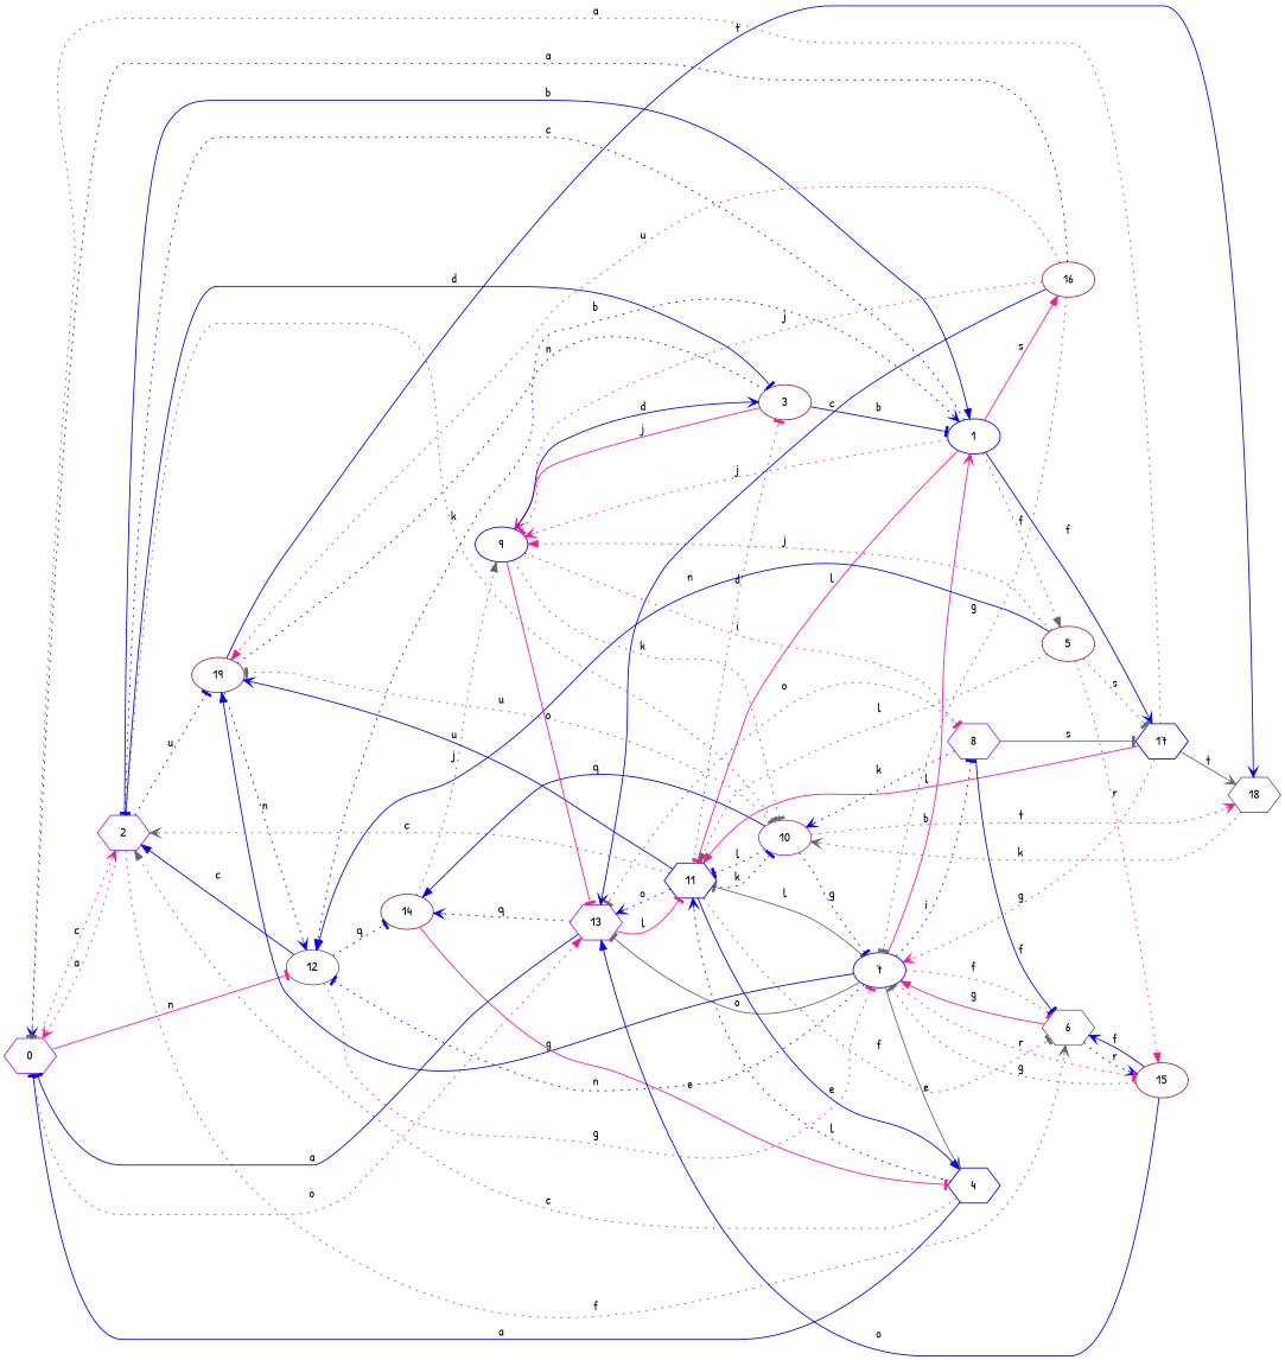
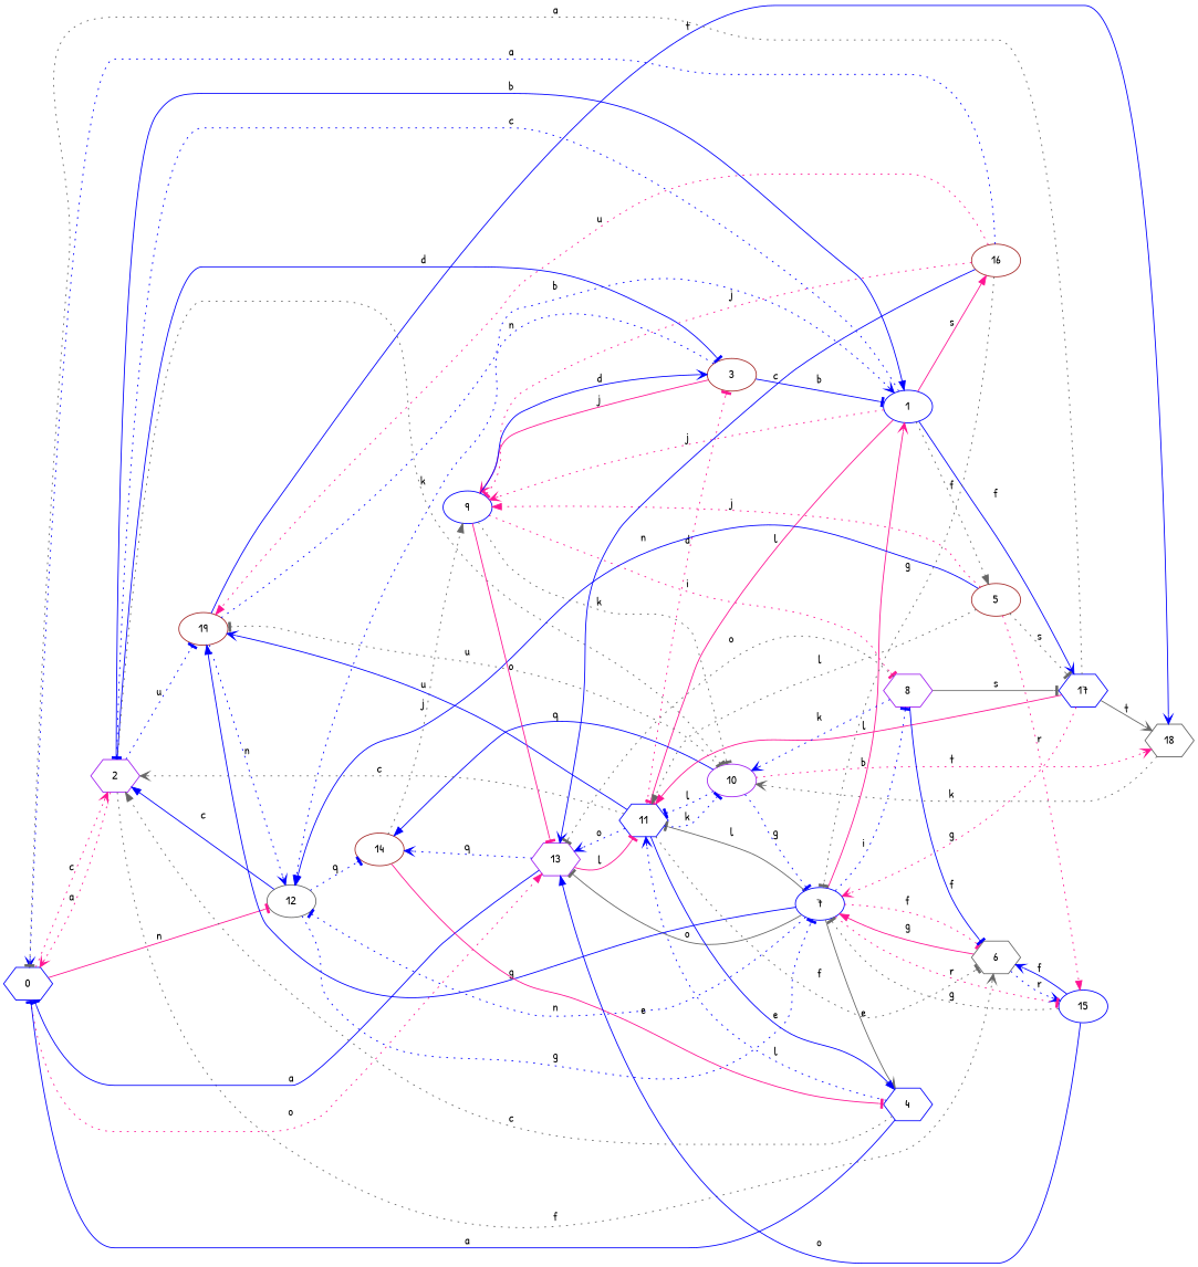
  strict digraph {
    fontname="Patrick Hand"
    rankdir=LR
    node [color=blue fontname="Patrick Hand" shape=ellipse]
    edge [arrowhead=tee color=blue fontname="Patrick Hand" style=dotted]
-   0 [color=purple shape=hexagon]
+   0 [shape=hexagon]
    2 [color=purple shape=hexagon]
    12 [color=gray40]
    13 [color=purple shape=hexagon]
    1
    3 [color=brown]
    6 [color=gray40 shape=hexagon]
    10 [color=purple]
    19 [color=brown]
    7
    14 [color=brown]
    11 [shape=hexagon]
    5 [color=brown]
    9
    16 [color=brown]
    17 [shape=hexagon]
-   15 [color=brown]
+   15
    8 [color=purple shape=hexagon]
    4 [shape=hexagon]
    18 [color=gray40 shape=hexagon]
    0 -> 2 [arrowhead=vee color=deeppink label=c]
    0 -> 12 [color=deeppink label=n style=solid]
    0 -> 13 [arrowhead=normal color=deeppink label=o]
    2 -> 0 [arrowhead=vee color=deeppink label=a]
    2 -> 1 [arrowhead=normal label=b style=solid]
    2 -> 3 [label=d style=solid]
    2 -> 6 [arrowhead=vee color=gray40 label=f]
    2 -> 10 [color=gray40 label=k]
    2 -> 19 [label=u]
    12 -> 2 [arrowhead=normal label=c style=solid]
-   12 -> 7 [color=deeppink label=g]
+   12 -> 7 [label=g]
    12 -> 14 [label=q]
    13 -> 0 [label=a style=solid]
    13 -> 14 [arrowhead=vee label=q]
    13 -> 11 [color=deeppink label=l style=solid]
    1 -> 2 [label=c]
    1 -> 11 [color=deeppink label=l style=solid]
    1 -> 5 [arrowhead=normal color=gray40 label=f]
    1 -> 9 [arrowhead=vee color=deeppink label=j]
    1 -> 16 [arrowhead=normal color=deeppink label=s style=solid]
    1 -> 17 [arrowhead=vee label=f style=solid]
    3 -> 12 [arrowhead=normal label=n]
    3 -> 1 [label=b style=solid]
    3 -> 9 [arrowhead=vee color=deeppink label=j style=solid]
    6 -> 7 [arrowhead=normal color=deeppink label=g style=solid]
    6 -> 15 [arrowhead=vee label=r]
    10 -> 19 [color=gray40 label=u]
    10 -> 7 [label=g]
    10 -> 14 [arrowhead=normal label=q style=solid]
    10 -> 11 [label=l]
    10 -> 18 [arrowhead=vee color=deeppink label=t]
    19 -> 12 [arrowhead=vee label=n]
    19 -> 1 [arrowhead=vee label=b]
    19 -> 18 [arrowhead=vee label=t style=solid]
    7 -> 12 [label=n]
    7 -> 13 [color=gray40 label=o style=solid]
    7 -> 1 [arrowhead=vee color=deeppink label=b style=solid]
    7 -> 6 [color=deeppink label=f]
    7 -> 19 [arrowhead=normal label=g style=solid]
    7 -> 11 [color=gray40 label=l style=solid]
    7 -> 15 [color=deeppink label=r]
    7 -> 8 [label=i]
    7 -> 4 [arrowhead=vee color=gray40 label=e style=solid]
    14 -> 9 [arrowhead=normal color=gray40 label=j]
    14 -> 4 [color=deeppink label=e style=solid]
    11 -> 2 [arrowhead=vee color=gray40 label=c]
    11 -> 13 [arrowhead=vee label=o]
    11 -> 3 [color=deeppink label=d]
    11 -> 6 [color=gray40 label=f]
    11 -> 10 [label=k]
    11 -> 19 [arrowhead=vee label=u style=solid]
    11 -> 4 [arrowhead=normal label=e style=solid]
    5 -> 12 [arrowhead=normal label=n style=solid]
    5 -> 11 [arrowhead=normal color=gray40 label=l]
    5 -> 9 [arrowhead=normal color=deeppink label=j]
    5 -> 17 [color=gray40 label=s]
    5 -> 15 [arrowhead=normal color=deeppink label=r]
    9 -> 13 [color=deeppink label=o style=solid]
    9 -> 3 [arrowhead=vee label=d style=solid]
    9 -> 10 [color=gray40 label=k]
    9 -> 8 [color=deeppink label=i]
    16 -> 0 [arrowhead=vee label=a]
    16 -> 13 [arrowhead=vee label=c style=solid]
    16 -> 19 [arrowhead=normal color=deeppink label=u]
    16 -> 7 [color=gray40 label=g]
    16 -> 9 [color=deeppink label=j]
    17 -> 0 [color=gray40 label=a]
    17 -> 7 [arrowhead=vee color=deeppink label=g]
    17 -> 11 [arrowhead=normal color=deeppink label=l style=solid]
    17 -> 18 [arrowhead=vee color=gray40 label=t style=solid]
    15 -> 13 [arrowhead=normal label=o style=solid]
    15 -> 6 [arrowhead=vee label=f style=solid]
    15 -> 7 [color=gray40 label=g]
    8 -> 13 [color=gray40 label=o]
    8 -> 6 [label=f style=solid]
    8 -> 10 [arrowhead=vee label=k]
    8 -> 17 [color=gray40 label=s style=solid]
    4 -> 0 [label=a style=solid]
    4 -> 2 [arrowhead=normal color=gray40 label=c]
    4 -> 11 [arrowhead=vee label=l]
    18 -> 10 [arrowhead=vee color=gray40 label=k]
  }
